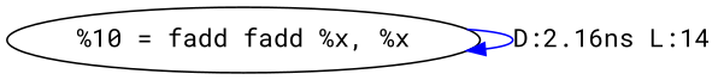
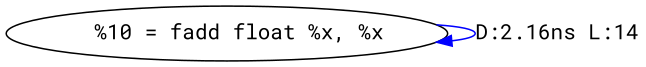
  digraph {
    fontname="Roboto Mono"
-   n1 [label="%10 = fadd fadd %x, %x" fontname="Roboto Mono"]
+   n1 [label="  %10 = fadd float %x, %x" fontname="Roboto Mono"]
    n1 -> n1 [color=blue label="D:2.16ns L:14" fontname="Roboto Mono"]
  }
